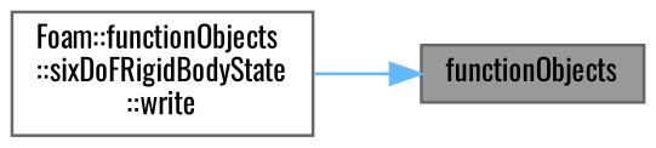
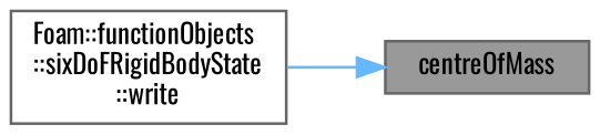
  digraph {
    rankdir=RL
    fontname=Oswald
    node [fontname=Oswald fontsize=10 shape=box style=filled]
-   n1 [color=gray40 fillcolor=grey60 fontcolor=black height=0.2 label=functionObjects width=0.4]
+   n1 [color=gray40 fillcolor=grey60 fontcolor=black height=0.2 label=centreOfMass width=0.4]
    n2 [color=grey40 fillcolor=white height=0.2 label="Foam::functionObjects\l::sixDoFRigidBodyState\l::write" width=0.4]
    n1 -> n2 [color=steelblue1 dir=back fontname=Oswald fontsize=10 labelfontname=Helvetica labelfontsize=10 style=solid]
  }
